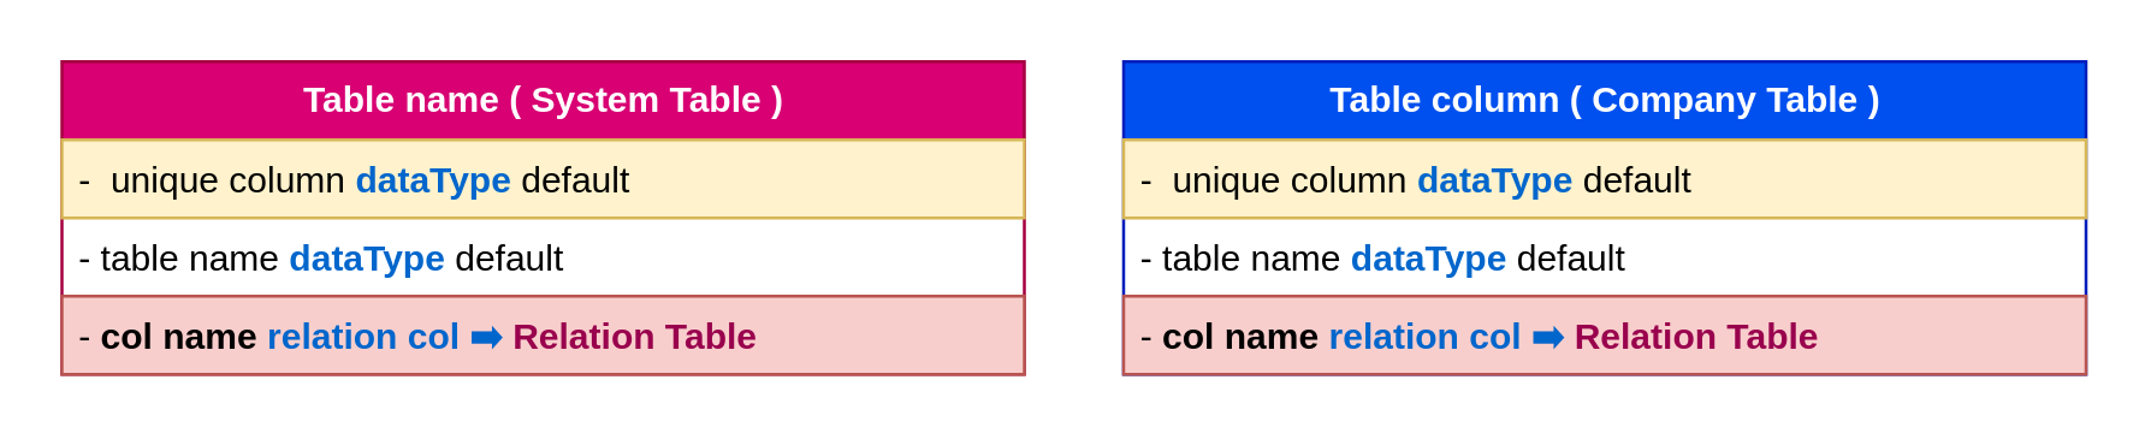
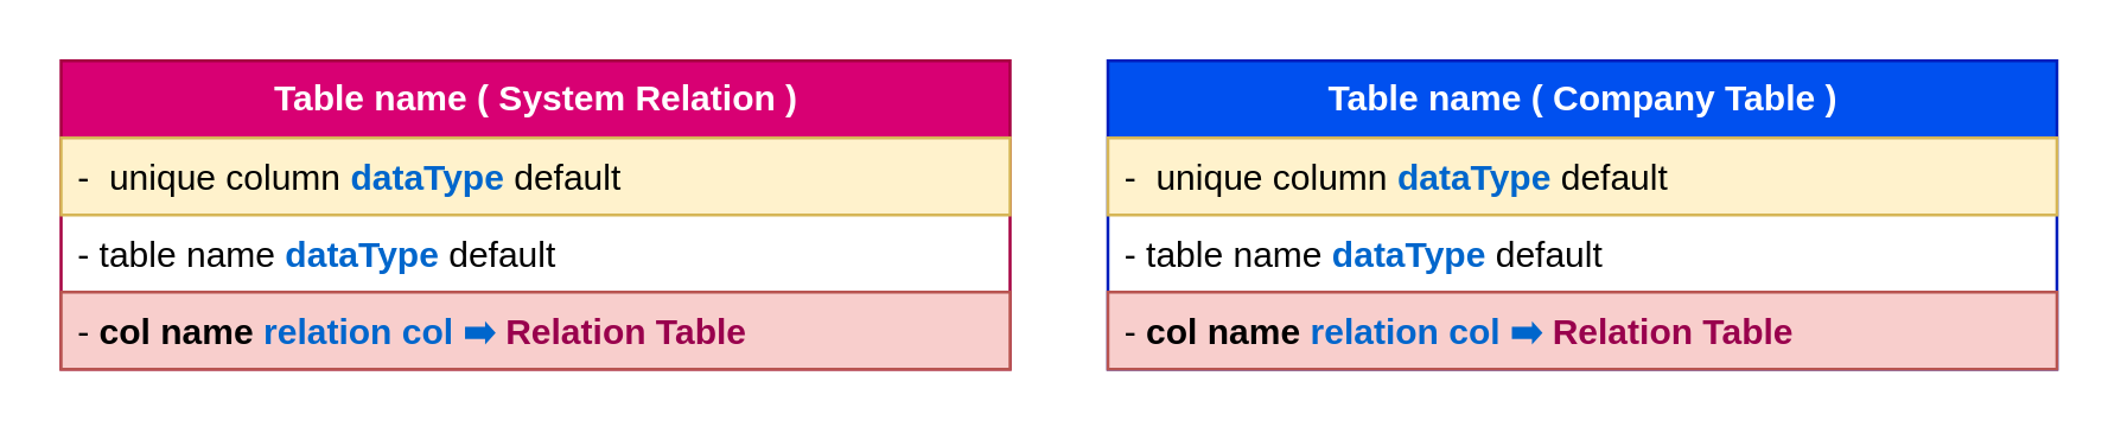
  <mxCell id="0" />
  <mxCell id="1" parent="0" />
- <mxCell id="2" value="Table name ( System Table )" style="swimlane;fontStyle=1;childLayout=stackLayout;horizontal=1;startSize=26;fillColor=#d80073;horizontalStack=0;resizeParent=1;resizeParentMax=0;resizeLast=0;collapsible=1;marginBottom=0;html=1;fontSize=12;strokeColor=#A50040;fontColor=#ffffff;connectable=1;allowArrows=1;treeFolding=0;treeMoving=0;comic=0;noLabel=0;portConstraintRotation=0;snapToPoint=0;fixDash=0;deletable=1;pointerEvents=1;moveCells=0;fixedWidth=0;autosize=0;" parent="1" vertex="1"><mxGeometry x="20" y="20" width="320" height="104" as="geometry"><mxRectangle x="540" y="230" width="70" height="30" as="alternateBounds" /></mxGeometry></mxCell>
+ <mxCell id="2" value="Table name ( System Relation )" style="swimlane;fontStyle=1;childLayout=stackLayout;horizontal=1;startSize=26;fillColor=#d80073;horizontalStack=0;resizeParent=1;resizeParentMax=0;resizeLast=0;collapsible=1;marginBottom=0;html=1;fontSize=12;strokeColor=#A50040;fontColor=#ffffff;connectable=1;allowArrows=1;treeFolding=0;treeMoving=0;comic=0;noLabel=0;portConstraintRotation=0;snapToPoint=0;fixDash=0;deletable=1;pointerEvents=1;moveCells=0;fixedWidth=0;autosize=0;" parent="1" vertex="1"><mxGeometry x="20" y="20" width="320" height="104" as="geometry"><mxRectangle x="540" y="230" width="70" height="30" as="alternateBounds" /></mxGeometry></mxCell>
  <mxCell id="3" value="-&amp;nbsp; unique column&amp;nbsp;&lt;b style=&quot;font-size: 12px;&quot;&gt;&lt;font color=&quot;#0066cc&quot; style=&quot;font-size: 12px;&quot;&gt;dataType&lt;/font&gt;&lt;/b&gt; default&amp;nbsp;" style="text;strokeColor=#d6b656;fillColor=#fff2cc;align=left;verticalAlign=top;spacingLeft=4;spacingRight=4;overflow=hidden;rotatable=0;points=[[0,0.5],[1,0.5]];portConstraint=eastwest;whiteSpace=wrap;html=1;fontSize=12;" parent="2" vertex="1"><mxGeometry y="26" width="320" height="26" as="geometry" /></mxCell>
  <mxCell id="4" value="- table name &lt;b style=&quot;font-size: 12px;&quot;&gt;&lt;font color=&quot;#0066cc&quot; style=&quot;font-size: 12px;&quot;&gt;dataType&lt;/font&gt;&lt;/b&gt; default&amp;nbsp;" style="text;strokeColor=none;fillColor=none;align=left;verticalAlign=top;spacingLeft=4;spacingRight=4;overflow=hidden;rotatable=0;points=[[0,0.5],[1,0.5]];portConstraint=eastwest;whiteSpace=wrap;html=1;fontSize=12;" parent="2" vertex="1"><mxGeometry y="52" width="320" height="26" as="geometry" /></mxCell>
  <mxCell id="5" value="- &lt;b style=&quot;font-size: 12px;&quot;&gt;col name&lt;/b&gt;&amp;nbsp;&lt;b style=&quot;font-size: 12px;&quot;&gt;&lt;font color=&quot;#0066cc&quot; style=&quot;font-size: 12px;&quot;&gt;relation col ➡️ &lt;/font&gt;&lt;font color=&quot;#99004d&quot; style=&quot;font-size: 12px;&quot;&gt;Relation Table&lt;/font&gt;&lt;/b&gt;" style="text;align=left;verticalAlign=top;spacingLeft=4;spacingRight=4;overflow=hidden;rotatable=0;points=[[0,0.5],[1,0.5]];portConstraint=eastwest;whiteSpace=wrap;html=1;fontSize=12;fillColor=#f8cecc;strokeColor=#b85450;" parent="2" vertex="1"><mxGeometry y="78" width="320" height="26" as="geometry" /></mxCell>
- <mxCell id="6" value="Table column ( Company Table )" style="swimlane;fontStyle=1;childLayout=stackLayout;horizontal=1;startSize=26;fillColor=#0050ef;horizontalStack=0;resizeParent=1;resizeParentMax=0;resizeLast=0;collapsible=1;marginBottom=0;html=1;fontSize=12;strokeColor=#001DBC;fontColor=#ffffff;" parent="1" vertex="1"><mxGeometry x="373" y="20" width="320" height="104" as="geometry"><mxRectangle x="540" y="230" width="70" height="30" as="alternateBounds" /></mxGeometry></mxCell>
+ <mxCell id="6" value="Table name ( Company Table )" style="swimlane;fontStyle=1;childLayout=stackLayout;horizontal=1;startSize=26;fillColor=#0050ef;horizontalStack=0;resizeParent=1;resizeParentMax=0;resizeLast=0;collapsible=1;marginBottom=0;html=1;fontSize=12;strokeColor=#001DBC;fontColor=#ffffff;" parent="1" vertex="1"><mxGeometry x="373" y="20" width="320" height="104" as="geometry"><mxRectangle x="540" y="230" width="70" height="30" as="alternateBounds" /></mxGeometry></mxCell>
  <mxCell id="7" value="-&amp;nbsp; unique column&amp;nbsp;&lt;b style=&quot;font-size: 12px;&quot;&gt;&lt;font color=&quot;#0066cc&quot; style=&quot;font-size: 12px;&quot;&gt;dataType&lt;/font&gt;&lt;/b&gt; default&amp;nbsp;" style="text;strokeColor=#d6b656;fillColor=#fff2cc;align=left;verticalAlign=top;spacingLeft=4;spacingRight=4;overflow=hidden;rotatable=0;points=[[0,0.5],[1,0.5]];portConstraint=eastwest;whiteSpace=wrap;html=1;fontSize=12;" parent="6" vertex="1"><mxGeometry y="26" width="320" height="26" as="geometry" /></mxCell>
  <mxCell id="8" value="- table name &lt;b style=&quot;font-size: 12px;&quot;&gt;&lt;font color=&quot;#0066cc&quot; style=&quot;font-size: 12px;&quot;&gt;dataType&lt;/font&gt;&lt;/b&gt; default&amp;nbsp;" style="text;strokeColor=none;fillColor=none;align=left;verticalAlign=top;spacingLeft=4;spacingRight=4;overflow=hidden;rotatable=0;points=[[0,0.5],[1,0.5]];portConstraint=eastwest;whiteSpace=wrap;html=1;fontSize=12;" parent="6" vertex="1"><mxGeometry y="52" width="320" height="26" as="geometry" /></mxCell>
  <mxCell id="9" value="- &lt;b style=&quot;font-size: 12px;&quot;&gt;col name&lt;/b&gt;&amp;nbsp;&lt;b style=&quot;font-size: 12px;&quot;&gt;&lt;font color=&quot;#0066cc&quot; style=&quot;font-size: 12px;&quot;&gt;relation col ➡️ &lt;/font&gt;&lt;font color=&quot;#99004d&quot; style=&quot;font-size: 12px;&quot;&gt;Relation Table&lt;/font&gt;&lt;/b&gt;" style="text;align=left;verticalAlign=top;spacingLeft=4;spacingRight=4;overflow=hidden;rotatable=0;points=[[0,0.5],[1,0.5]];portConstraint=eastwest;whiteSpace=wrap;html=1;fontSize=12;fillColor=#f8cecc;strokeColor=#b85450;" parent="6" vertex="1"><mxGeometry y="78" width="320" height="26" as="geometry" /></mxCell>
